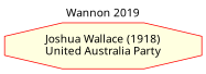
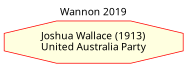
  digraph {
    label="Wannon 2019"
    labelloc=t
    mclimit=10
    fontname="Noto Sans"
-   n1 [label="Joshua Wallace (1918)\nUnited Australia Party" shape=octagon style=filled fillcolor=lightyellow color=red fontname="Noto Sans"]
+   n1 [label="Joshua Wallace (1913)\nUnited Australia Party" shape=octagon style=filled fillcolor=lightyellow color=red fontname="Noto Sans"]
  }
